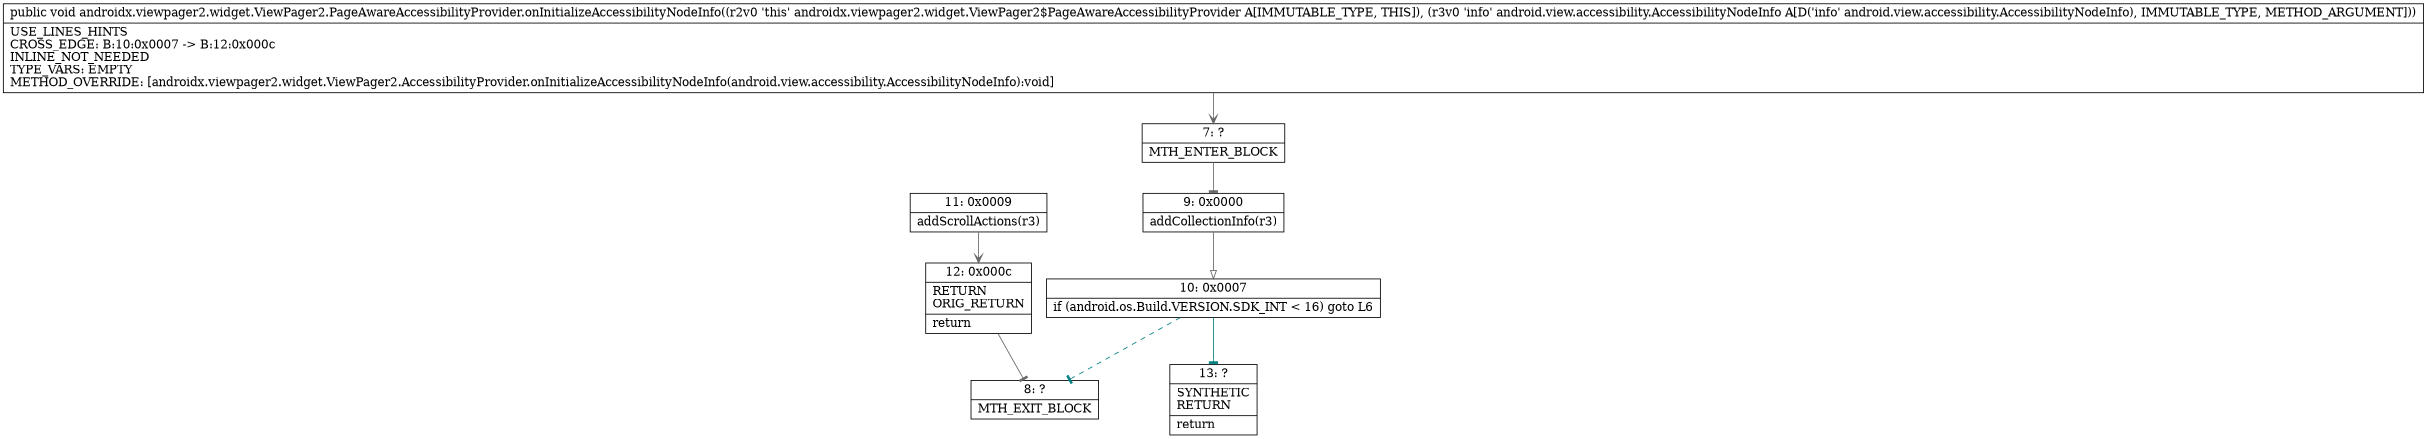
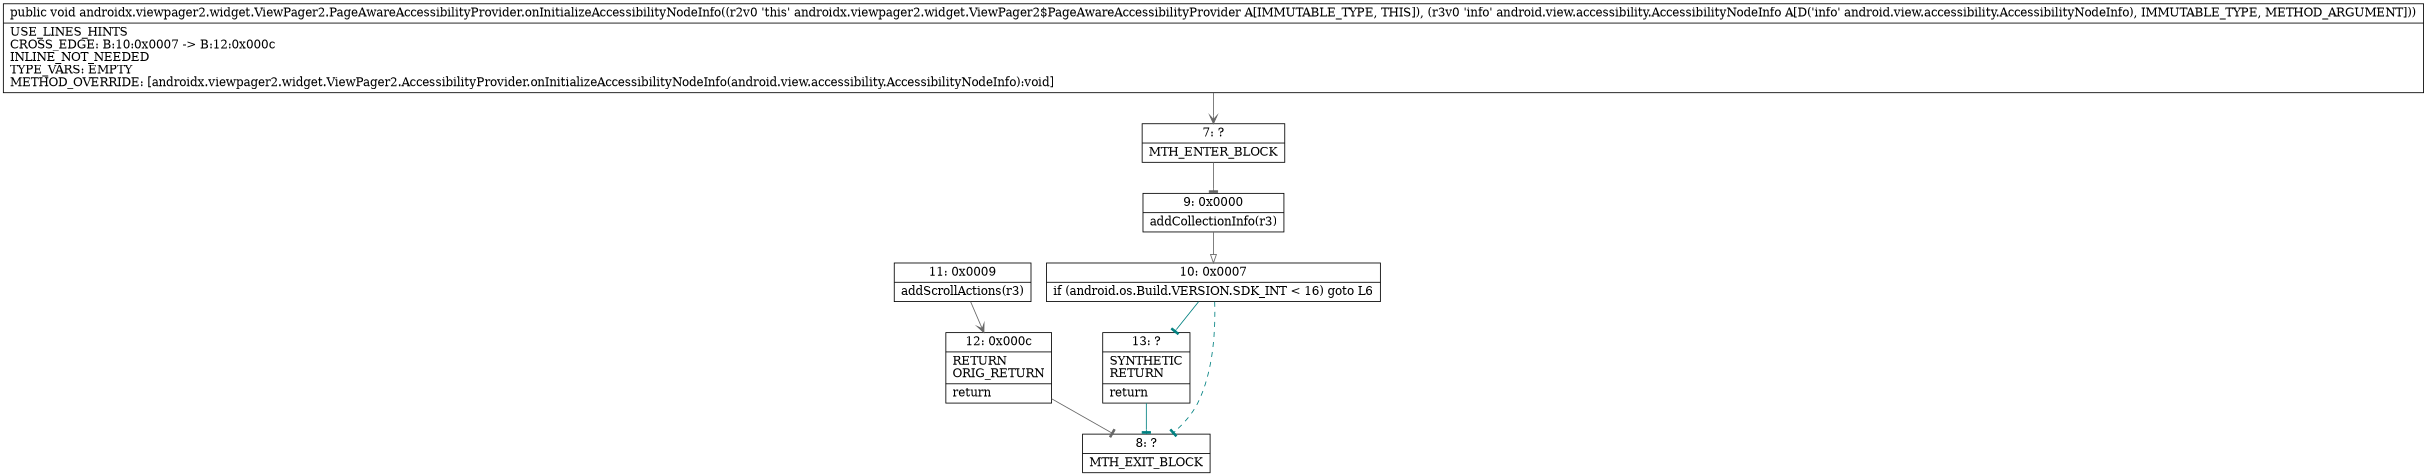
  digraph {
    node [shape=record]
    edge [arrowhead=tee color=gray40]
    n1 [label="{7\:\ ?|MTH_ENTER_BLOCK\l}"]
    n2 [label="{9\:\ 0x0000|addCollectionInfo(r3)\l}"]
    n3 [label="{10\:\ 0x0007|if (android.os.Build.VERSION.SDK_INT \< 16) goto L6\l}"]
    n4 [label="{13\:\ ?|SYNTHETIC\lRETURN\l|return\l}"]
    n5 [label="{8\:\ ?|MTH_EXIT_BLOCK\l}"]
    n6 [label="{11\:\ 0x0009|addScrollActions(r3)\l}"]
    n7 [label="{12\:\ 0x000c|RETURN\lORIG_RETURN\l|return\l}"]
    n8 [label="{public void androidx.viewpager2.widget.ViewPager2.PageAwareAccessibilityProvider.onInitializeAccessibilityNodeInfo((r2v0 'this' androidx.viewpager2.widget.ViewPager2$PageAwareAccessibilityProvider A[IMMUTABLE_TYPE, THIS]), (r3v0 'info' android.view.accessibility.AccessibilityNodeInfo A[D('info' android.view.accessibility.AccessibilityNodeInfo), IMMUTABLE_TYPE, METHOD_ARGUMENT]))  | USE_LINES_HINTS\lCROSS_EDGE: B:10:0x0007 \-\> B:12:0x000c\lINLINE_NOT_NEEDED\lTYPE_VARS: EMPTY\lMETHOD_OVERRIDE: [androidx.viewpager2.widget.ViewPager2.AccessibilityProvider.onInitializeAccessibilityNodeInfo(android.view.accessibility.AccessibilityNodeInfo):void]\l}"]
    n1 -> n2
    n2 -> n3 [arrowhead=onormal]
    n3 -> n4 [color=teal]
    n3 -> n5 [color=teal style=dashed]
+   n4 -> n5 [color=teal]
    n6 -> n7 [arrowhead=vee]
    n7 -> n5
    n8 -> n1 [arrowhead=vee]
  }
